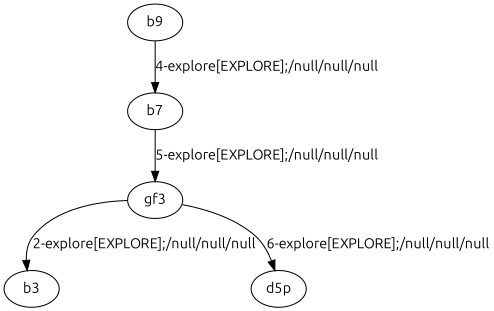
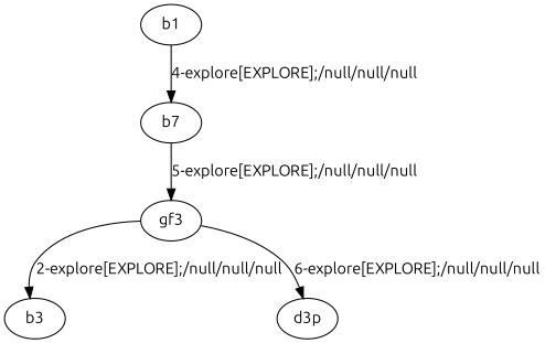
  digraph {
    fontname=Ubuntu
    node [fontname=Ubuntu]
    edge [fontname=Ubuntu]
    gf3
    b3
-   d3p [label=d5p]
+   d3p
    n4 [label=b7]
-   b1 [label=b9]
+   b1
    gf3 -> b3 [label="2-explore[EXPLORE];/null/null/null"]
    gf3 -> d3p [label="6-explore[EXPLORE];/null/null/null"]
    n4 -> gf3 [label="5-explore[EXPLORE];/null/null/null"]
    b1 -> n4 [label="4-explore[EXPLORE];/null/null/null"]
  }
